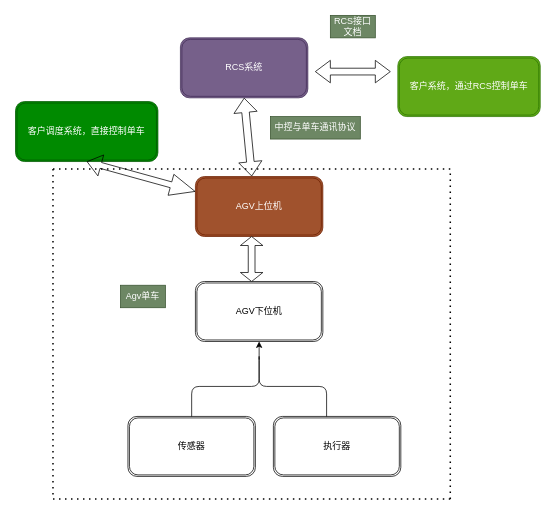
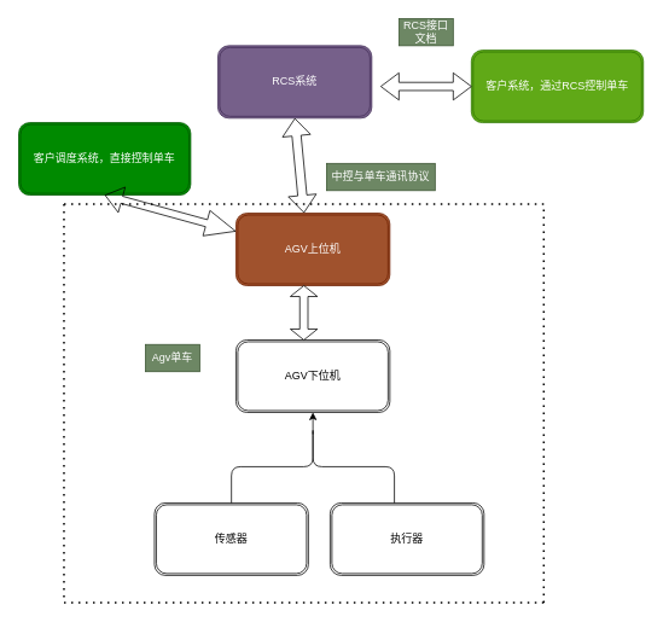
  <mxCell id="0" />
  <mxCell id="1" parent="0" />
  <mxCell id="2" value="RCS系统" style="shape=ext;double=1;rounded=1;whiteSpace=wrap;html=1;fillColor=#76608a;fontColor=#ffffff;strokeColor=#432D57;" parent="1" vertex="1"><mxGeometry x="240" y="50" width="170" height="80" as="geometry" /></mxCell>
  <mxCell id="3" value="AGV上位机" style="shape=ext;double=1;rounded=1;whiteSpace=wrap;html=1;fillColor=#a0522d;fontColor=#ffffff;strokeColor=#6D1F00;" parent="1" vertex="1"><mxGeometry x="260" y="235" width="170" height="80" as="geometry" /></mxCell>
  <mxCell id="4" value="" style="shape=flexArrow;endArrow=classic;startArrow=classic;html=1;entryX=0.5;entryY=1;entryDx=0;entryDy=0;exitX=0.442;exitY=-0.003;exitDx=0;exitDy=0;exitPerimeter=0;" parent="1" source="3" target="2" edge="1"><mxGeometry width="100" height="100" relative="1" as="geometry"><mxPoint x="310" y="235" as="sourcePoint" /><mxPoint x="410" y="135" as="targetPoint" /></mxGeometry></mxCell>
  <mxCell id="5" value="AGV下位机" style="shape=ext;double=1;rounded=1;whiteSpace=wrap;html=1;" parent="1" vertex="1"><mxGeometry x="260" y="375" width="170" height="80" as="geometry" /></mxCell>
  <mxCell id="6" style="edgeStyle=none;html=1;exitX=0.1;exitY=0.5;exitDx=0;exitDy=0;exitPerimeter=0;entryX=0.5;entryY=1;entryDx=0;entryDy=0;" parent="1" source="7" target="5" edge="1"><mxGeometry relative="1" as="geometry" /></mxCell>
  <mxCell id="7" value="" style="shape=curlyBracket;whiteSpace=wrap;html=1;rounded=1;flipH=1;size=0.5;rotation=-90;" parent="1" vertex="1"><mxGeometry x="300" y="425" width="90" height="180" as="geometry" /></mxCell>
  <mxCell id="8" value="传感器" style="shape=ext;double=1;rounded=1;whiteSpace=wrap;html=1;" parent="1" vertex="1"><mxGeometry x="170" y="555" width="170" height="80" as="geometry" /></mxCell>
  <mxCell id="9" value="执行器" style="shape=ext;double=1;rounded=1;whiteSpace=wrap;html=1;" parent="1" vertex="1"><mxGeometry x="364" y="555" width="170" height="80" as="geometry" /></mxCell>
  <mxCell id="10" value="" style="shape=doubleArrow;direction=south;whiteSpace=wrap;html=1;" parent="1" vertex="1"><mxGeometry x="320" y="315" width="30" height="60" as="geometry" /></mxCell>
  <mxCell id="11" value="" style="endArrow=none;dashed=1;html=1;dashPattern=1 3;strokeWidth=2;" parent="1" edge="1"><mxGeometry width="50" height="50" relative="1" as="geometry"><mxPoint x="70" y="225" as="sourcePoint" /><mxPoint x="600" y="225" as="targetPoint" /></mxGeometry></mxCell>
  <mxCell id="12" value="" style="endArrow=none;dashed=1;html=1;dashPattern=1 3;strokeWidth=2;" parent="1" edge="1"><mxGeometry width="50" height="50" relative="1" as="geometry"><mxPoint x="70" y="665" as="sourcePoint" /><mxPoint x="600" y="665" as="targetPoint" /></mxGeometry></mxCell>
  <mxCell id="13" value="" style="endArrow=none;dashed=1;html=1;dashPattern=1 3;strokeWidth=2;" parent="1" edge="1"><mxGeometry width="50" height="50" relative="1" as="geometry"><mxPoint x="70" y="225" as="sourcePoint" /><mxPoint x="70" y="665" as="targetPoint" /></mxGeometry></mxCell>
  <mxCell id="14" value="" style="endArrow=none;dashed=1;html=1;dashPattern=1 3;strokeWidth=2;" parent="1" edge="1"><mxGeometry width="50" height="50" relative="1" as="geometry"><mxPoint x="600" y="665" as="sourcePoint" /><mxPoint x="600" y="225" as="targetPoint" /></mxGeometry></mxCell>
  <mxCell id="15" value="Agv单车" style="text;html=1;strokeColor=#3A5431;fillColor=#6d8764;align=center;verticalAlign=middle;whiteSpace=wrap;rounded=0;fontColor=#ffffff;" parent="1" vertex="1"><mxGeometry x="160" y="380" width="60" height="30" as="geometry" /></mxCell>
- <mxCell id="16" value="中控与单车通讯协议" style="text;html=1;strokeColor=#3A5431;fillColor=#6d8764;align=center;verticalAlign=middle;whiteSpace=wrap;rounded=0;fontColor=#ffffff;" parent="1" vertex="1"><mxGeometry x="360" y="155" width="120" height="30" as="geometry" /></mxCell>
+ <mxCell id="16" value="中控与单车通讯协议" style="text;html=1;strokeColor=#3A5431;fillColor=#6d8764;align=center;verticalAlign=middle;whiteSpace=wrap;rounded=0;fontColor=#ffffff;" parent="1" vertex="1"><mxGeometry x="360" y="180" width="120" height="30" as="geometry" /></mxCell>
  <mxCell id="17" value="客户调度系统，直接控制单车" style="shape=ext;double=1;rounded=1;whiteSpace=wrap;html=1;fillColor=#008a00;fontColor=#ffffff;strokeColor=#005700;" parent="1" vertex="1"><mxGeometry x="20" y="135" width="190" height="80" as="geometry" /></mxCell>
  <mxCell id="18" value="" style="shape=flexArrow;endArrow=classic;startArrow=classic;html=1;entryX=0.5;entryY=1;entryDx=0;entryDy=0;width=8;startSize=10.77;" parent="1" target="17" edge="1"><mxGeometry width="100" height="100" relative="1" as="geometry"><mxPoint x="260" y="255" as="sourcePoint" /><mxPoint x="360" y="155" as="targetPoint" /></mxGeometry></mxCell>
- <mxCell id="19" value="客户系统，通过RCS控制单车" style="shape=ext;double=1;rounded=1;whiteSpace=wrap;html=1;fillColor=#60a917;fontColor=#ffffff;strokeColor=#2D7600;" parent="1" vertex="1"><mxGeometry x="530" y="75" width="190" height="80" as="geometry" /></mxCell>
+ <mxCell id="19" value="客户系统，通过RCS控制单车" style="shape=ext;double=1;rounded=1;whiteSpace=wrap;html=1;fillColor=#60a917;fontColor=#ffffff;strokeColor=#2D7600;" parent="1" vertex="1"><mxGeometry x="520" y="55" width="190" height="80" as="geometry" /></mxCell>
  <mxCell id="20" value="" style="shape=doubleArrow;whiteSpace=wrap;html=1;" parent="1" vertex="1"><mxGeometry x="420" y="80" width="100" height="30" as="geometry" /></mxCell>
  <mxCell id="21" value="RCS接口文档" style="text;html=1;strokeColor=#3A5431;fillColor=#6d8764;align=center;verticalAlign=middle;whiteSpace=wrap;rounded=0;fontColor=#ffffff;" parent="1" vertex="1"><mxGeometry x="440" y="20" width="60" height="30" as="geometry" /></mxCell>
